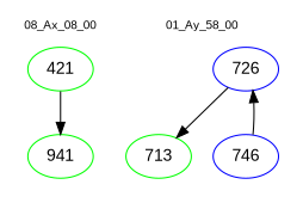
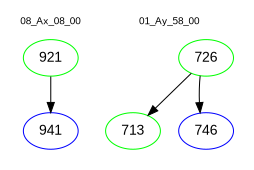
  digraph {
    fontname="Liberation Sans"
    node [color=green fontname="Liberation Sans"]
    edge [color=black fontname="Liberation Sans"]
-   n1 [label=421]
-   n2 [label=941]
-   n3 [color=blue label=726]
+   n1 [label=921]
+   n2 [color=blue label=941]
+   n3 [label=726]
    n4 [label=713]
    n5 [color=blue label=746]
    subgraph cluster_1 {
      color=white
      fontsize=10
      label="08_Ax_08_00"
      n1
      n2
    }
    subgraph cluster_2 {
      color=white
      fontsize=10
      label="01_Ay_58_00"
      n3
      n4
      n5
    }
    n1 -> n2
    n3 -> n4
-   n5 -> n3
+   n3 -> n5
  }
